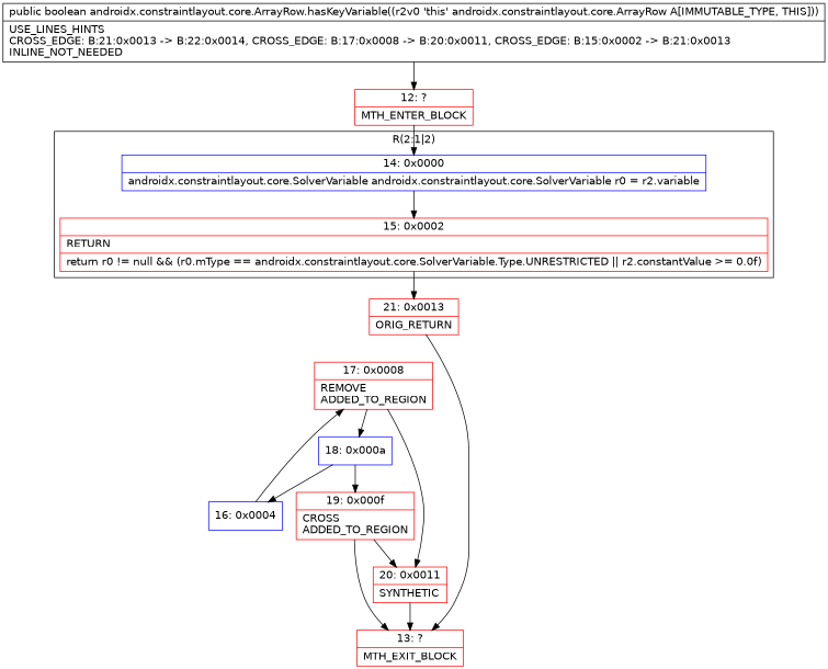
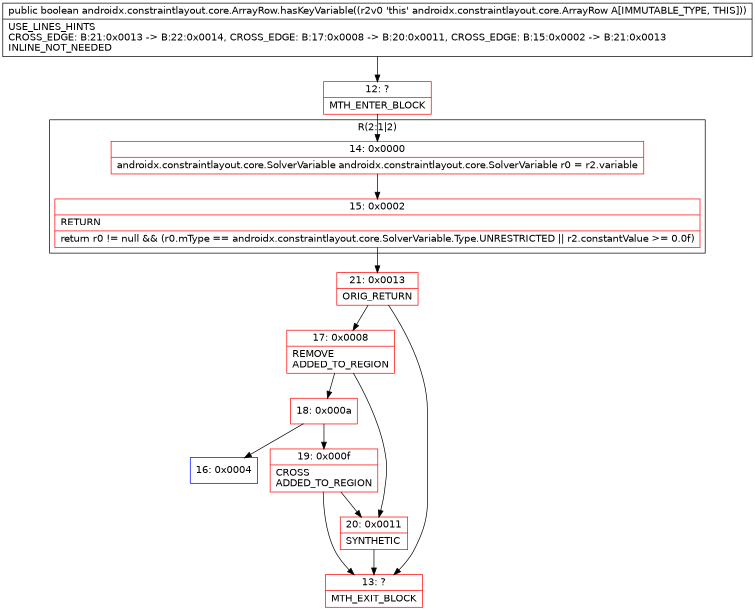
  digraph {
    fontname="DejaVu Sans"
    node [color=red fontname="DejaVu Sans" shape=record]
    edge [fontname="DejaVu Sans"]
-   n1 [color=blue label="{14\:\ 0x0000|androidx.constraintlayout.core.SolverVariable androidx.constraintlayout.core.SolverVariable r0 = r2.variable\l}"]
+   n1 [label="{14\:\ 0x0000|androidx.constraintlayout.core.SolverVariable androidx.constraintlayout.core.SolverVariable r0 = r2.variable\l}"]
    n2 [label="{15\:\ 0x0002|RETURN\l|return r0 != null && (r0.mType == androidx.constraintlayout.core.SolverVariable.Type.UNRESTRICTED \|\| r2.constantValue \>= 0.0f)\l}"]
    n3 [label="{21\:\ 0x0013|ORIG_RETURN\l}"]
    n4 [color=blue label="{16\:\ 0x0004}"]
    n5 [label="{17\:\ 0x0008|REMOVE\lADDED_TO_REGION\l}"]
    n6 [label="{13\:\ ?|MTH_EXIT_BLOCK\l}"]
    n7 [label="{12\:\ ?|MTH_ENTER_BLOCK\l}"]
-   n8 [color=blue label="{18\:\ 0x000a}"]
+   n8 [label="{18\:\ 0x000a}"]
    n9 [label="{20\:\ 0x0011|SYNTHETIC\l}"]
    n10 [label="{19\:\ 0x000f|CROSS\lADDED_TO_REGION\l}"]
    n11 [label="{public boolean androidx.constraintlayout.core.ArrayRow.hasKeyVariable((r2v0 'this' androidx.constraintlayout.core.ArrayRow A[IMMUTABLE_TYPE, THIS]))  | USE_LINES_HINTS\lCROSS_EDGE: B:21:0x0013 \-\> B:22:0x0014, CROSS_EDGE: B:17:0x0008 \-\> B:20:0x0011, CROSS_EDGE: B:15:0x0002 \-\> B:21:0x0013\lINLINE_NOT_NEEDED\l}" color=""]
    subgraph cluster_1 {
      label="R(2:1|2)"
      n1
      n2
    }
    n1 -> n2
    n2 -> n3
    n3 -> n6
-   n4 -> n5
+   n3 -> n5
    n5 -> n8
    n5 -> n9
    n7 -> n1
    n8 -> n4
    n8 -> n10
    n9 -> n6
    n10 -> n6
    n10 -> n9
    n11 -> n7
  }
